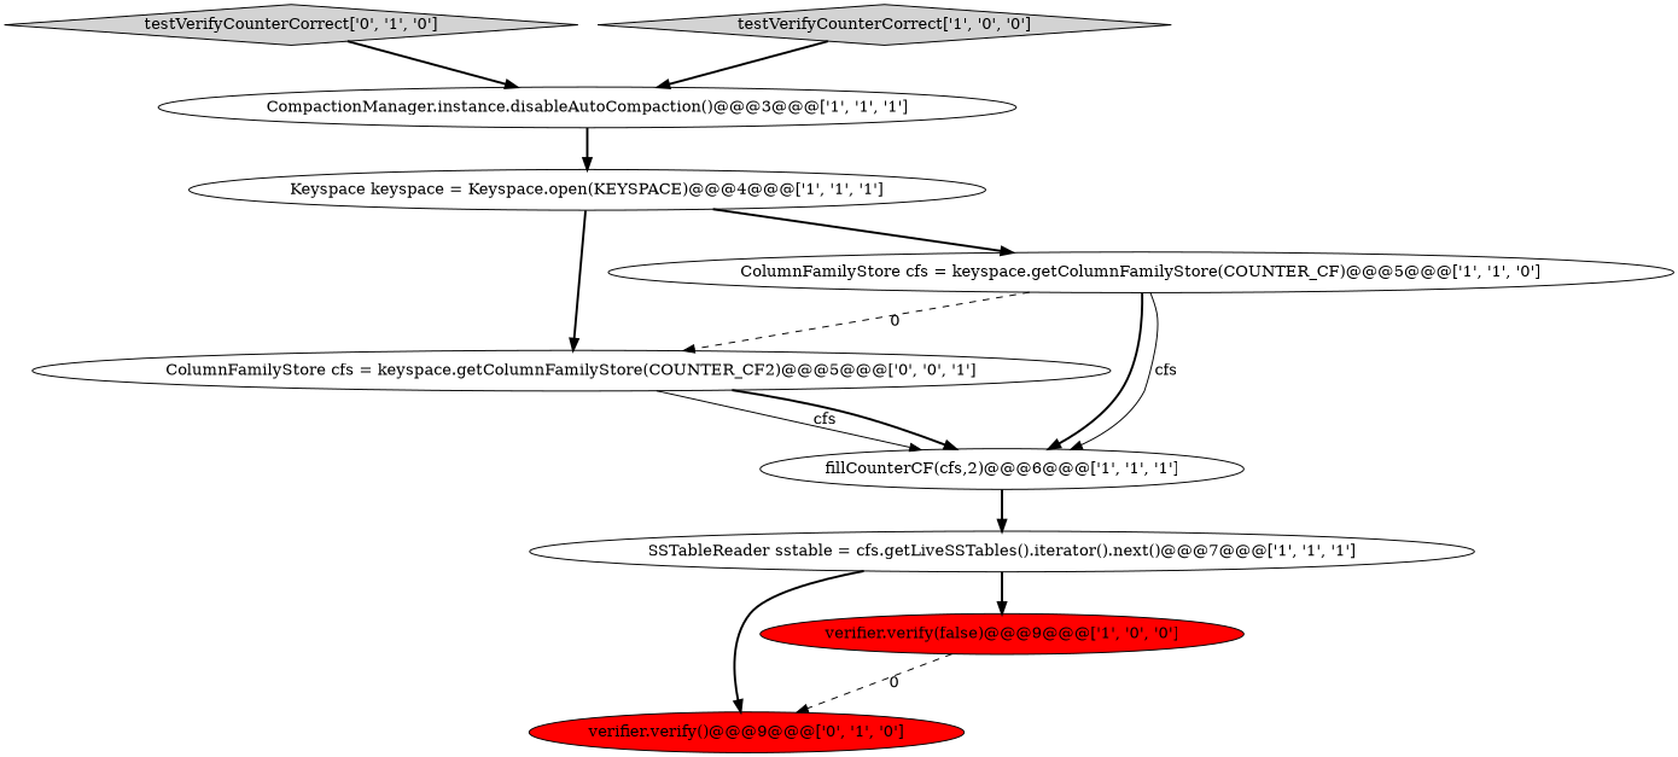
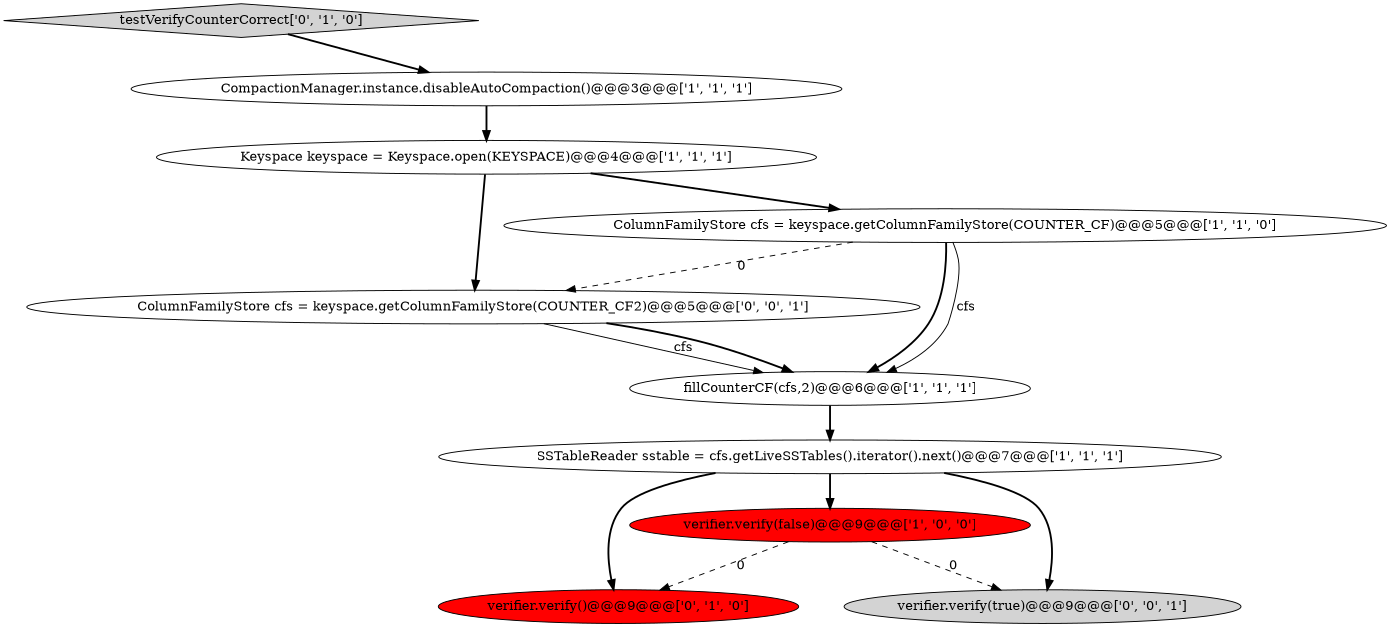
  digraph {
    node [fillcolor=white shape=ellipse style=filled]
    edge [style=bold]
    n1 [label="ColumnFamilyStore cfs = keyspace.getColumnFamilyStore(COUNTER_CF2)@@@5@@@['0', '0', '1']"]
    n2 [label="fillCounterCF(cfs,2)@@@6@@@['1', '1', '1']"]
    n3 [label="SSTableReader sstable = cfs.getLiveSSTables().iterator().next()@@@7@@@['1', '1', '1']"]
    n4 [label="ColumnFamilyStore cfs = keyspace.getColumnFamilyStore(COUNTER_CF)@@@5@@@['1', '1', '0']"]
    n5 [fillcolor=lightgray label="testVerifyCounterCorrect['0', '1', '0']" shape=diamond]
    n6 [label="CompactionManager.instance.disableAutoCompaction()@@@3@@@['1', '1', '1']"]
    n7 [label="Keyspace keyspace = Keyspace.open(KEYSPACE)@@@4@@@['1', '1', '1']"]
-   n8 [fillcolor=lightgray label="testVerifyCounterCorrect['1', '0', '0']" shape=diamond]
    n9 [fillcolor=red label="verifier.verify()@@@9@@@['0', '1', '0']"]
    n10 [fillcolor=red label="verifier.verify(false)@@@9@@@['1', '0', '0']"]
+   n11 [fillcolor=lightgray label="verifier.verify(true)@@@9@@@['0', '0', '1']"]
    n1 -> n2 [label=cfs style=solid]
    n1 -> n2
    n2 -> n3
    n3 -> n9
    n3 -> n10
+   n3 -> n11
    n4 -> n1 [label=0 style=dashed]
    n4 -> n2
    n4 -> n2 [label=cfs style=solid]
    n5 -> n6
    n6 -> n7
    n7 -> n1
    n7 -> n4
-   n8 -> n6
    n10 -> n9 [label=0 style=dashed]
+   n10 -> n11 [label=0 style=dashed]
  }
